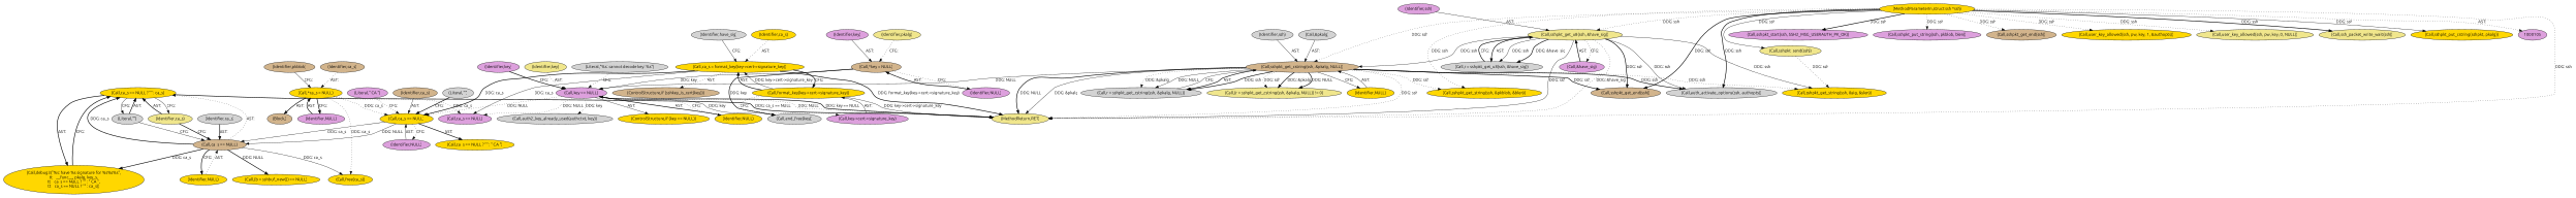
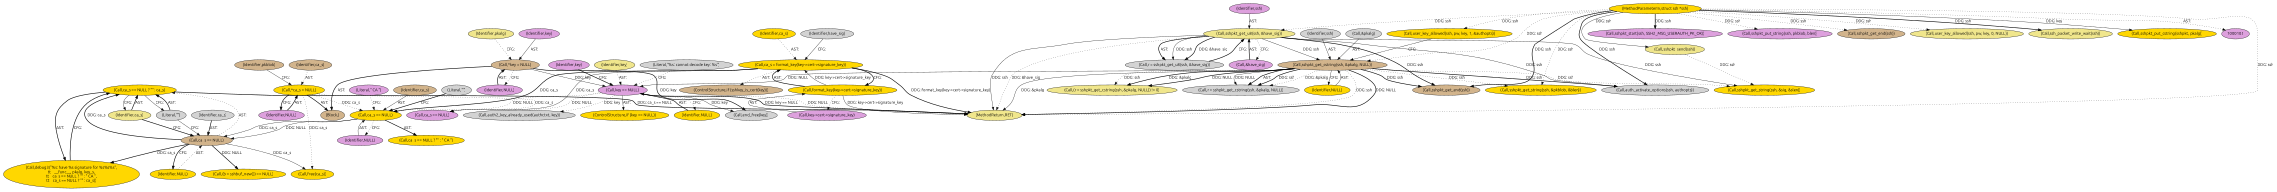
  digraph {
    fontname=Ubuntu
    node [fillcolor=gold fontname=Ubuntu style=filled]
    edge [fontname=Ubuntu style=bold]
    n1 [label="(Call,ca_s == NULL ? \"\" : ca_s)"]
    n2 [label="(Call,debug3(\"%s: have %s signature for %s%s%s\",\n\t\t    __func__, pkalg, key_s,\n\t\t    ca_s == NULL ? \"\" : \" CA \",\n\t\t    ca_s == NULL ? \"\" : ca_s))"]
    n3 [fillcolor=khaki label="(Identifier,ca_s)"]
    n4 [fillcolor=khaki label="(MethodReturn,RET)"]
    n5 [fillcolor=lightgrey label="(Literal,\"\")"]
    n6 [fillcolor=tan label="(Call,ca_s == NULL)"]
    n7 [label="(Call,(b = sshbuf_new()) == NULL)"]
    n8 [label="(Call,free(ca_s))"]
    n9 [label="(Identifier,NULL)"]
    n10 [label="(Call,ca_s == NULL)"]
    n11 [label="(Call,ca_s == NULL ? \"\" : \" CA \")"]
    n12 [fillcolor=plum label="(Identifier,NULL)"]
    n13 [label="(Call,ca_s = format_key(key->cert->signature_key))"]
    n14 [label="(Call,format_key(key->cert->signature_key))"]
    n15 [fillcolor=tan label="(ControlStructure,if (sshkey_is_cert(key)))"]
    n16 [fillcolor=plum label="(Call,ca_s == NULL)"]
    n17 [fillcolor=plum label="(Call,key->cert->signature_key)"]
    n18 [label="(Call,*ca_s = NULL)"]
    n19 [fillcolor=tan label="(Block,)"]
    n20 [fillcolor=plum label="(Identifier,NULL)"]
    n21 [fillcolor=plum label="(Call,key == NULL)"]
    n22 [fillcolor=lightgrey label="(Call,auth2_key_already_used(authctxt, key))"]
    n23 [label="(ControlStructure,if (key == NULL))"]
    n24 [label="(Identifier,NULL)"]
    n25 [fillcolor=lightgrey label="(Call,end_free(key))"]
    n26 [fillcolor=tan label="(Call,*key = NULL)"]
    n27 [fillcolor=plum label="(Identifier,NULL)"]
    n28 [fillcolor=tan label="(Call,sshpkt_get_cstring(ssh, &pkalg, NULL))"]
    n29 [label="(Identifier,NULL)"]
    n30 [fillcolor=lightgrey label="(Call,r = sshpkt_get_cstring(ssh, &pkalg, NULL))"]
    n31 [fillcolor=khaki label="(Call,(r = sshpkt_get_cstring(ssh, &pkalg, NULL)) != 0)"]
    n32 [label="(Call,sshpkt_get_string(ssh, &pkblob, &blen))"]
    n33 [fillcolor=tan label="(Call,sshpkt_get_end(ssh))"]
    n34 [fillcolor=lightgrey label="(Call,auth_activate_options(ssh, authopts))"]
    n35 [label="(Call,sshpkt_get_string(ssh, &sig, &slen))"]
    n36 [fillcolor=khaki label="(Call,sshpkt_get_u8(ssh, &have_sig))"]
    n37 [fillcolor=plum label="(Call,&have_sig)"]
    n38 [fillcolor=lightgrey label="(Call,r = sshpkt_get_u8(ssh, &have_sig))"]
    n39 [label="(MethodParameterIn,struct ssh *ssh)"]
    n40 [fillcolor=plum label="(Call,sshpkt_start(ssh, SSH2_MSG_USERAUTH_PK_OK))"]
    n41 [fillcolor=plum label="(Call,sshpkt_put_string(ssh, pkblob, blen))"]
    n42 [fillcolor=tan label="(Call,sshpkt_get_end(ssh))"]
    n43 [label="(Call,user_key_allowed(ssh, pw, key, 1, &authopts))"]
    n44 [fillcolor=khaki label="(Call,sshpkt_send(ssh))"]
    n45 [fillcolor=khaki label="(Call,user_key_allowed(ssh, pw, key, 0, NULL))"]
    n46 [fillcolor=khaki label="(Call,ssh_packet_write_wait(ssh))"]
    n47 [label="(Call,sshpkt_put_cstring(sshpkt, pkalg))"]
    1000105 [fillcolor=plum]
    n49 [fillcolor=plum label="(Identifier,key)"]
    n50 [fillcolor=khaki label="(Identifier,key)"]
    n51 [fillcolor=plum label="(Literal,\" CA \")"]
    n52 [fillcolor=lightgrey label="(Identifier,have_sig)"]
    n53 [fillcolor=tan label="(Identifier,ca_s)"]
    n54 [fillcolor=khaki label="(Identifier,pkalg)"]
    n55 [fillcolor=tan label="(Identifier,pkblob)"]
    n56 [fillcolor=lightgrey label="(Identifier,ssh)"]
    n57 [fillcolor=plum label="(Identifier,ssh)"]
    n58 [fillcolor=lightgrey label="(Call,&pkalg)"]
    n59 [fillcolor=lightgrey label="(Literal,\"%s: cannot decode key: %s\")"]
    n60 [fillcolor=tan label="(Identifier,ca_s)"]
    n61 [fillcolor=plum label="(Identifier,key)"]
    n62 [fillcolor=lightgrey label="(Literal,\"\")"]
    n63 [label="(Identifier,ca_s)"]
    n64 [fillcolor=lightgrey label="(Identifier,ca_s)"]
    n1 -> n2 [label="AST: "]
    n1 -> n3 [label="CFG: " style=solid]
    n1 -> n4 [label="DDG: ca_s == NULL"]
    n1 -> n5 [label="CFG: " style=solid]
    n2 -> n1 [label="CFG: "]
    n3 -> n1 [label="AST: "]
    n3 -> n6 [label="CFG: "]
    n5 -> n1 [label="AST: "]
    n5 -> n6 [label="CFG: " style=solid]
    n6 -> n1 [label="AST: " style=dotted]
    n6 -> n1 [label="DDG: ca_s"]
    n6 -> n2 [label="DDG: ca_s"]
    n6 -> n7 [label="DDG: NULL"]
    n6 -> n8 [label="DDG: ca_s" style=solid]
    n6 -> n9 [label="CFG: "]
    n9 -> n6 [label="AST: " style=dotted]
    n10 -> n6 [label="DDG: ca_s" style=solid]
    n10 -> n6 [label="DDG: NULL" style=solid]
    n10 -> n11 [label="AST: "]
    n10 -> n12 [label="CFG: " style=dotted]
    n12 -> n10 [label="AST: " style=solid]
    n13 -> n4 [label="DDG: format_key(key->cert->signature_key)"]
    n13 -> n10 [label="DDG: ca_s"]
    n13 -> n14 [label="CFG: "]
    n13 -> n15 [label="AST: " style=dotted]
    n13 -> n16 [label="DDG: ca_s" style=solid]
    n14 -> n4 [label="DDG: key->cert->signature_key" style=solid]
    n14 -> n13 [label="AST: "]
    n14 -> n13 [label="DDG: key->cert->signature_key" style=solid]
    n14 -> n17 [label="CFG: " style=dotted]
    n17 -> n14 [label="AST: " style=solid]
    n18 -> n8 [label="DDG: ca_s" style=dotted]
    n18 -> n10 [label="DDG: ca_s" style=dotted]
    n18 -> n16 [label="DDG: ca_s" style=dotted]
    n18 -> n19 [label="AST: "]
    n18 -> n20 [label="CFG: "]
    n20 -> n18 [label="AST: "]
    n21 -> n4 [label="DDG: key == NULL"]
    n21 -> n4 [label="DDG: NULL" style=dotted]
    n21 -> n10 [label="DDG: NULL" style=dotted]
    n21 -> n16 [label="DDG: NULL" style=dotted]
    n21 -> n22 [label="DDG: key" style=dotted]
    n21 -> n23 [label="AST: " style=solid]
    n21 -> n24 [label="CFG: " style=dotted]
    n21 -> n25 [label="DDG: key" style=solid]
    n24 -> n21 [label="AST: "]
+   n26 -> n19 [label="AST: "]
    n26 -> n21 [label="DDG: key" style=solid]
    n26 -> n25 [label="DDG: key"]
    n26 -> n27 [label="CFG: " style=dotted]
    n27 -> n26 [label="AST: "]
    n28 -> n4 [label="DDG: &pkalg" style=solid]
    n28 -> n4 [label="DDG: ssh" style=dotted]
    n28 -> n4 [label="DDG: NULL"]
    n28 -> n21 [label="DDG: NULL" style=solid]
    n28 -> n29 [label="CFG: " style=solid]
    n28 -> n30 [label="AST: "]
    n28 -> n30 [label="DDG: ssh"]
    n28 -> n30 [label="DDG: &pkalg" style=dotted]
    n28 -> n30 [label="DDG: NULL" style=solid]
    n28 -> n31 [label="DDG: ssh" style=dotted]
    n28 -> n31 [label="DDG: &pkalg"]
    n28 -> n31 [label="DDG: NULL"]
    n28 -> n32 [label="DDG: ssh" style=dotted]
    n28 -> n33 [label="DDG: ssh"]
    n28 -> n34 [label="DDG: ssh"]
    n28 -> n35 [label="DDG: ssh" style=dotted]
    n29 -> n28 [label="AST: " style=solid]
-   n30 -> n28 [label="CFG: " style=solid]
+   n43 -> n28 [label="CFG: " style=solid]
    n36 -> n4 [label="DDG: &have_sig" style=dotted]
    n36 -> n4 [label="DDG: ssh" style=solid]
    n36 -> n28 [label="DDG: ssh" style=solid]
    n36 -> n33 [label="DDG: ssh"]
    n36 -> n34 [label="DDG: ssh" style=solid]
    n36 -> n35 [label="DDG: ssh" style=solid]
    n36 -> n37 [label="CFG: " style=dotted]
    n36 -> n38 [label="AST: "]
    n36 -> n38 [label="DDG: ssh" style=solid]
    n36 -> n38 [label="DDG: &have_sig"]
    n37 -> n36 [label="AST: "]
    n38 -> n36 [label="CFG: "]
    n39 -> n4 [label="DDG: ssh" style=dotted]
    n39 -> n28 [label="DDG: ssh" style=dotted]
    n39 -> n32 [label="DDG: ssh" style=dotted]
    n39 -> n33 [label="DDG: ssh"]
    n39 -> n34 [label="DDG: ssh"]
    n39 -> n36 [label="DDG: ssh" style=dotted]
    n39 -> n40 [label="DDG: ssh"]
    n39 -> n41 [label="DDG: ssh" style=dotted]
    n39 -> n42 [label="DDG: ssh" style=dotted]
    n39 -> n43 [label="DDG: ssh" style=dotted]
    n39 -> n44 [label="DDG: ssh" style=solid]
    n39 -> n45 [label="DDG: ssh" style=dotted]
    n39 -> n46 [label="DDG: ssh"]
-   n39 -> n47 [label="DDG: ssh" style=solid]
+   n39 -> n47 [label="DDG: key" style=solid]
    n39 -> 1000105 [label="AST: " style=dotted]
    n44 -> n35 [label="DDG: ssh" style=dotted]
    n49 -> n26 [label="AST: " style=solid]
    n50 -> n21 [label="AST: " style=dotted]
    n51 -> n10 [label="CFG: " style=dotted]
    n52 -> n13 [label="CFG: " style=solid]
    n53 -> n10 [label="AST: " style=solid]
    n54 -> n26 [label="CFG: " style=dotted]
    n55 -> n18 [label="CFG: " style=solid]
    n56 -> n28 [label="AST: " style=solid]
    n57 -> n36 [label="AST: " style=solid]
    n58 -> n28 [label="AST: " style=solid]
    n59 -> n21 [label="CFG: " style=dotted]
    n60 -> n18 [label="AST: " style=dotted]
    n61 -> n21 [label="CFG: "]
    n62 -> n10 [label="CFG: "]
    n63 -> n13 [label="AST: " style=dotted]
    n64 -> n6 [label="AST: "]
  }
